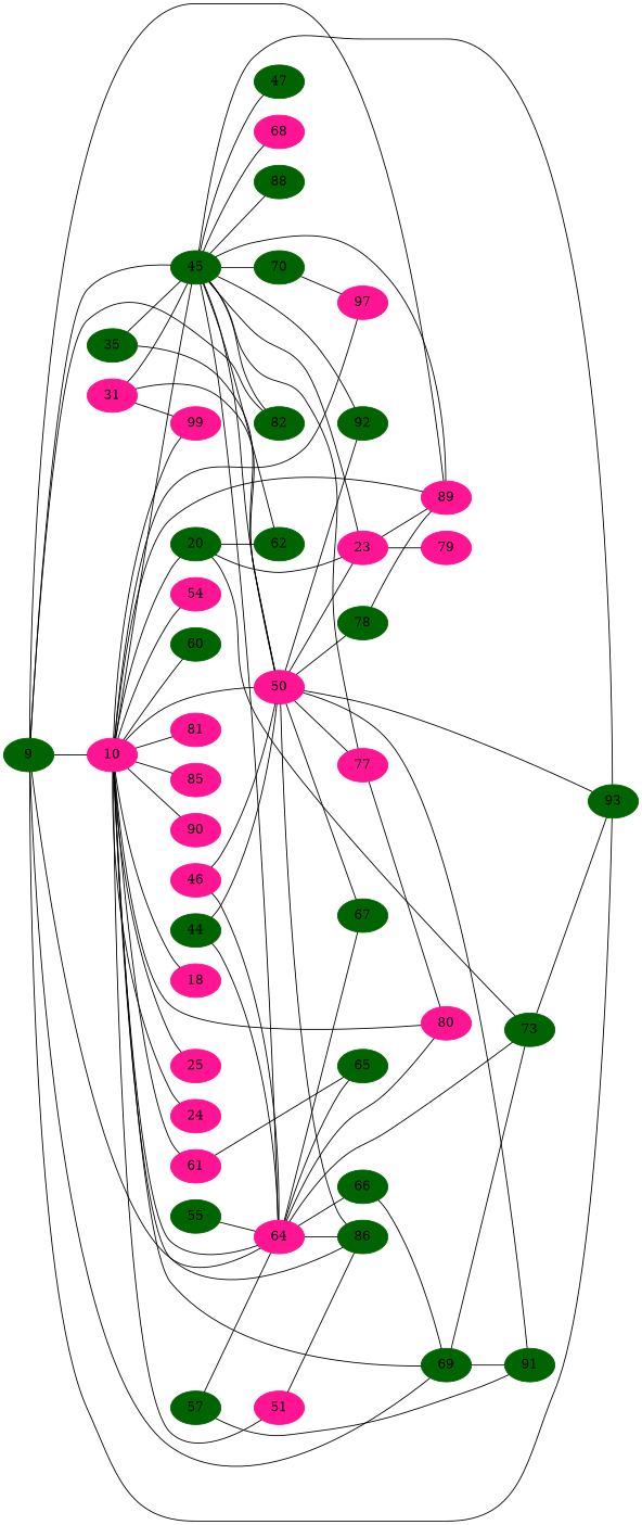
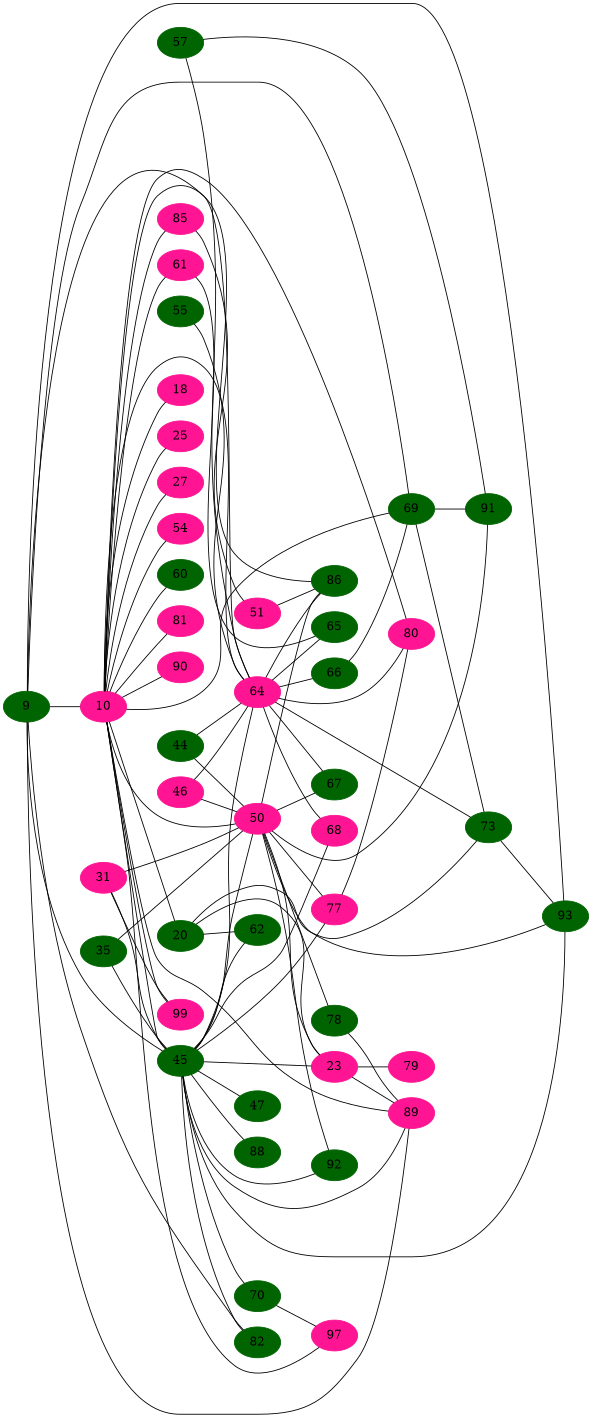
  graph {
    fontname="DejaVu Serif"
    rankdir=LR
    node [color=darkgreen fontname="DejaVu Serif" style=filled]
    edge [fontname="DejaVu Serif"]
    9 [super="+2"]
    10 [color=deeppink super="+1+6"]
    45 [super="+8+30+7"]
    64 [color=deeppink super="+41+4"]
    69 [super="+25+56+40+53"]
    82
    89 [color=deeppink super="+74"]
    93 [super="+52+58"]
    18 [color=deeppink]
    20 [super="+16"]
    n11 [color=deeppink label=25]
-   24 [color=deeppink]
+   24 [color=deeppink label=27]
    n13 [color=deeppink label=99]
    50 [color=deeppink super="+17+37+23"]
    51 [color=deeppink]
    54 [color=deeppink]
    60
    61 [color=deeppink]
    80 [color=deeppink super="+71"]
    81 [color=deeppink]
    85 [color=deeppink]
    86 [super="+75+72+38"]
    n23 [color=deeppink label=97]
    90 [color=deeppink]
    62 [super="+32"]
    n26 [color=deeppink label=23 super="+27"]
    47
    68 [color=deeppink]
    70
    77 [color=deeppink super="+39"]
    88 [super="+84"]
    92
    73 [super="+29"]
    67
    65
    66
    91 [super="+83"]
    78
    79 [color=deeppink]
    31 [color=deeppink super="+13"]
    35 [super="+15"]
    44
    46 [color=deeppink super="+36"]
    55
    57
    9 -- 10 [weight=6]
    9 -- 45 [weight=6]
    9 -- 64 [weight=4]
    9 -- 69 [weight=2]
    9 -- 82
    9 -- 89
    9 -- 93
    10 -- 45 [weight=11]
    10 -- 64 [weight=7]
    10 -- 69 [weight=7]
    10 -- 89
    10 -- 18 [weight=2]
    10 -- 20 [weight=3]
    10 -- n11 [weight=2]
    10 -- 24 [weight=2]
    10 -- n13
    10 -- 50 [weight=6]
-   10 -- 51
+   85 -- 51
    10 -- 54 [weight=2]
    10 -- 60 [weight=2]
    10 -- 61 [weight=2]
    10 -- 80 [weight=2]
    10 -- 81 [weight=2]
    10 -- 85 [weight=2]
    10 -- 86
    10 -- n23
    10 -- 90 [weight=2]
    45 -- 64 [weight=7]
    45 -- 82
    45 -- 89
    45 -- 93
    45 -- 50
    45 -- 62 [weight=2]
    45 -- n26 [weight=2]
    45 -- 47 [weight=2]
    45 -- 68
    45 -- 70 [weight=2]
    45 -- 77
    45 -- 88 [weight=2]
    45 -- 92
    64 -- 80
    64 -- 86 [weight=4]
+   64 -- 68
    64 -- 73
    64 -- 67
    64 -- 65
    64 -- 66
    69 -- 73
    69 -- 91
    20 -- 62
    20 -- n26
    20 -- 73
    50 -- 93
    50 -- 86 [weight=4]
    50 -- n26
    50 -- 77
    50 -- 92
    50 -- 67
    50 -- 91
    50 -- 78
    51 -- 86
    61 -- 65
    n26 -- 89
    n26 -- 79 [weight=2]
    70 -- n23
    77 -- 80
    73 -- 93
    66 -- 69
    78 -- 89
    31 -- 45
    31 -- n13
    31 -- 50 [weight=2]
    35 -- 45 [weight=2]
    35 -- 50 [weight=2]
    44 -- 64
    44 -- 50
    46 -- 64
    46 -- 50 [weight=2]
    55 -- 64 [weight=2]
    57 -- 64 [weight=2]
    57 -- 91
  }
